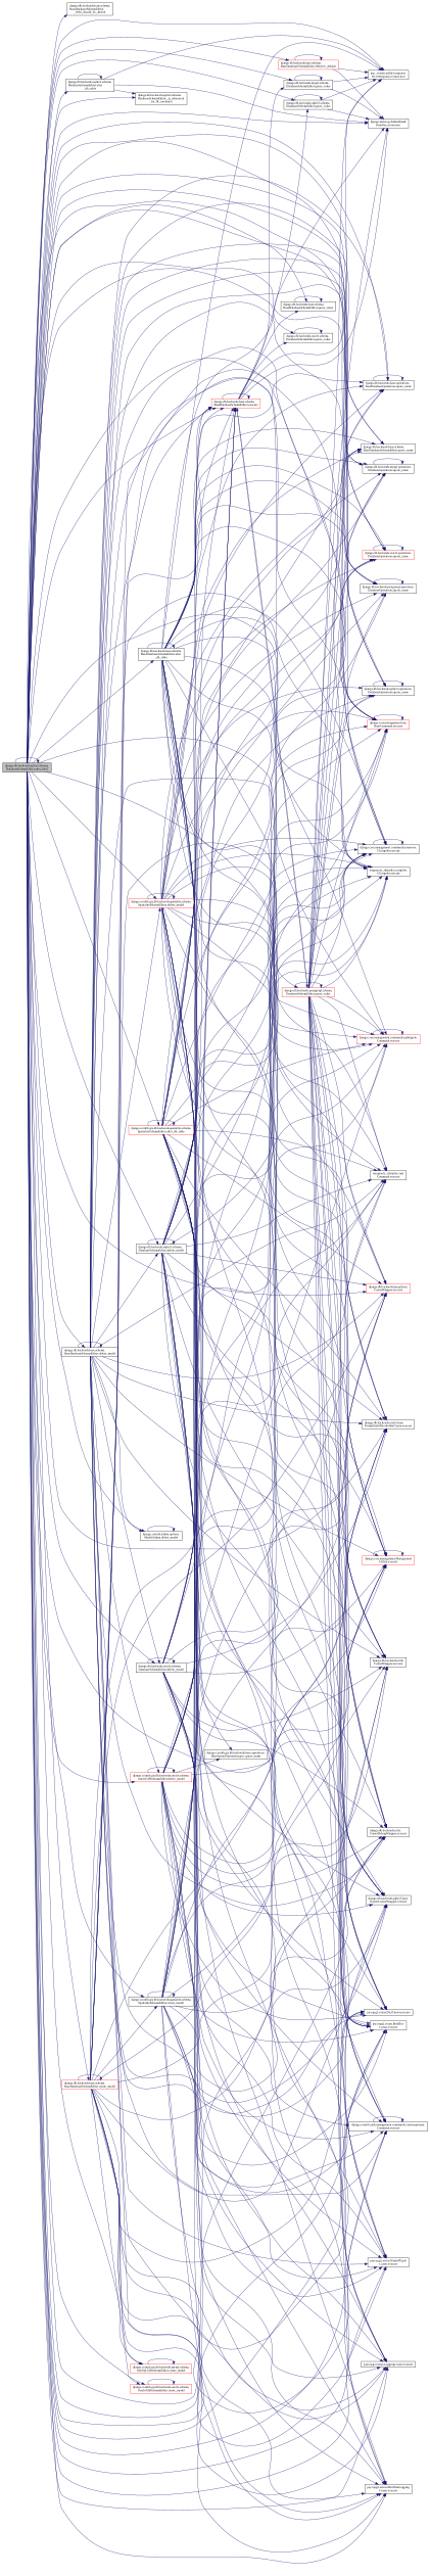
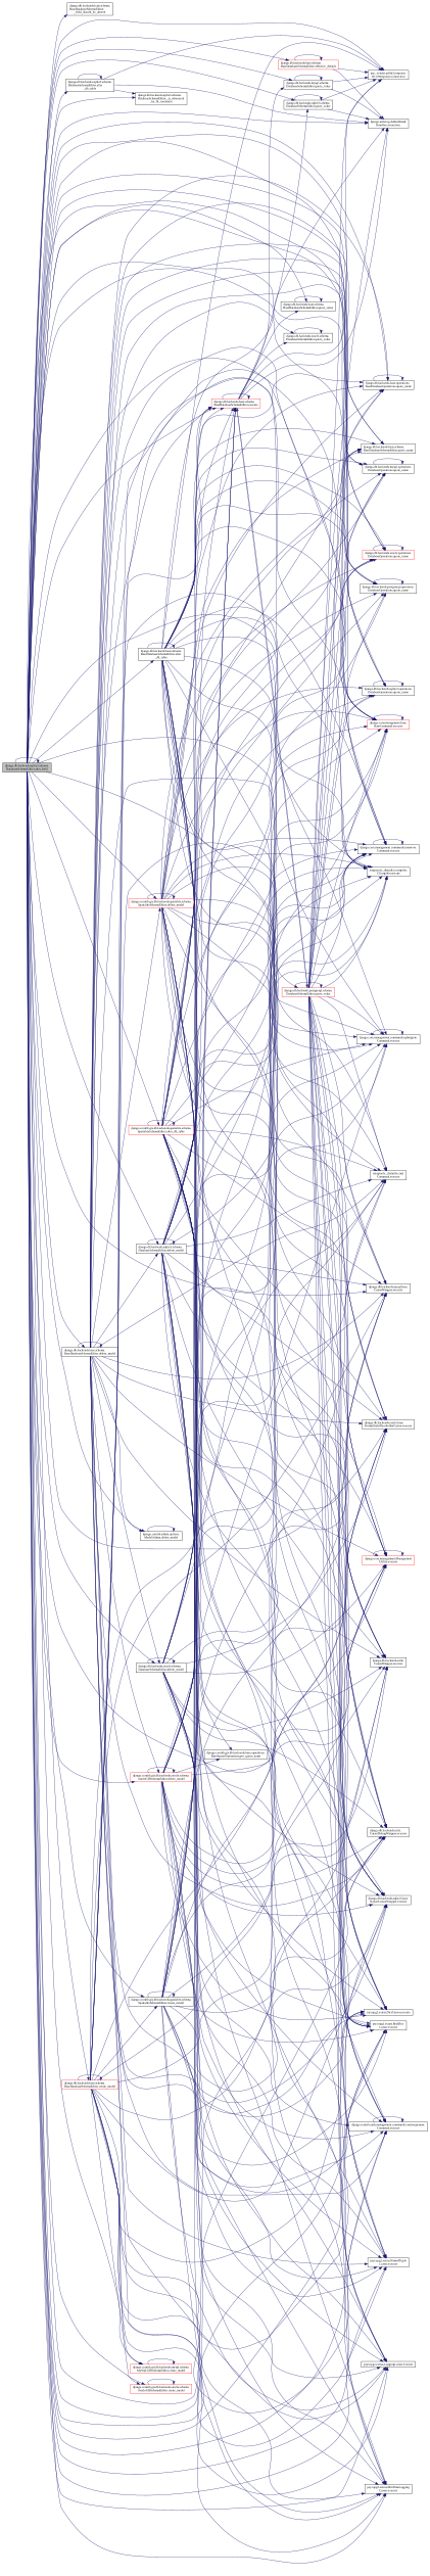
  digraph {
    fontname="Liberation Serif"
    rankdir=LR
    node [color=black fillcolor=white fontname="Liberation Serif" fontsize=10 shape=record style=filled]
    edge [color=midnightblue fontname="Liberation Serif" fontsize=10 labelfontname=Helvetica labelfontsize=10 style=solid]
    n1 [fillcolor=grey75 fontcolor=black height=0.2 label="django.db.backends.sqlite3.schema.\lDatabaseSchemaEditor.alter_field" width=0.4]
    n2 [height=0.2 label="django.db.backends.base.schema.\lBaseDatabaseSchemaEditor.\l_field_should_be_altered" width=0.4]
    n3 [height=0.2 label="django.db.backends.sqlite3.schema.\lDatabaseSchemaEditor._is_referenced\l_by_fk_constraint" width=0.4]
    n4 [height=0.2 label="django.db.backends.base.schema.\lBaseDatabaseSchemaEditor.alter\l_db_table" width=0.4]
    n5 [height=0.2 label="django.utils.log.AdminEmail\lHandler.connection" width=0.4]
    n6 [height=0.2 label="pip._vendor.urllib3.response.\lHTTPResponse.connection" width=0.4]
    n7 [color=red height=0.2 label="django.core.management.Management\lUtility.execute" width=0.4]
    n8 [height=0.2 label="django.contrib.auth.management.commands.createsuperuser.\lCommand.execute" width=0.4]
    n9 [color=red height=0.2 label="django.core.management.base.\lBaseCommand.execute" width=0.4]
-   n10 [height=0.2 label="django.core.management.commands.runserver.\lCCompiler.execute" width=0.4]
-   n11 [color=red height=0.2 label="django.core.management.commands.sqlmigrate.\lCommand.execute" width=0.4]
+   n10 [height=0.2 label="django.core.management.commands.runserver.\lCommand.execute" width=0.4]
+   n11 [height=0.2 label="django.core.management.commands.sqlmigrate.\lCommand.execute" width=0.4]
    n12 [height=0.2 label="setuptools._distutils.ccompiler.\lCCompiler.execute" width=0.4]
    n13 [height=0.2 label="setuptools._distutils.cmd.\lCommand.execute" width=0.4]
-   n14 [color=red height=0.2 label="django.db.backends.mysql.base.\lCursorWrapper.execute" width=0.4]
+   n14 [height=0.2 label="django.db.backends.mysql.base.\lCursorWrapper.execute" width=0.4]
    n15 [height=0.2 label="django.db.backends.oracle.base.\lFormatStylePlaceholderCursor.execute" width=0.4]
    n16 [height=0.2 label="django.db.backends.sqlite3.base.\lSQLiteCursorWrapper.execute" width=0.4]
    n17 [height=0.2 label="psycopg2.extras.DictCursor.execute" width=0.4]
    n18 [height=0.2 label="psycopg2.extras.RealDict\lCursor.execute" width=0.4]
    n19 [height=0.2 label="psycopg2.extras.NamedTuple\lCursor.execute" width=0.4]
    n20 [height=0.2 label="psycopg2.extras.LoggingCursor.execute" width=0.4]
    n21 [height=0.2 label="psycopg2.extras.MinTimeLogging\lCursor.execute" width=0.4]
    n22 [color=red height=0.2 label="django.db.backends.base.schema.\lBaseDatabaseSchemaEditor.execute" width=0.4]
    n23 [height=0.2 label="django.db.backends.base.schema.\lBaseDatabaseSchemaEditor.quote_value" width=0.4]
    n24 [height=0.2 label="django.db.backends.mysql.schema.\lDatabaseSchemaEditor.quote_value" width=0.4]
    n25 [height=0.2 label="django.db.backends.oracle.schema.\lDatabaseSchemaEditor.quote_value" width=0.4]
    n26 [color=red height=0.2 label="django.db.backends.postgresql.schema.\lDatabaseSchemaEditor.quote_value" width=0.4]
    n27 [height=0.2 label="django.db.backends.utils.\lCursorWrapper.execute" width=0.4]
    n28 [height=0.2 label="django.db.backends.utils.\lCursorDebugWrapper.execute" width=0.4]
    n29 [height=0.2 label="django.db.backends.base.operations.\lBaseDatabaseOperations.quote_name" width=0.4]
    n30 [height=0.2 label="django.db.backends.base.schema.\lBaseDatabaseSchemaEditor.quote_name" width=0.4]
    n31 [height=0.2 label="django.db.backends.mysql.operations.\lDatabaseOperations.quote_name" width=0.4]
    n32 [color=red height=0.2 label="django.db.backends.oracle.operations.\lDatabaseOperations.quote_name" width=0.4]
    n33 [height=0.2 label="django.db.backends.postgresql.operations.\lDatabaseOperations.quote_name" width=0.4]
    n34 [height=0.2 label="django.db.backends.sqlite3.operations.\lDatabaseOperations.quote_name" width=0.4]
    n35 [height=0.2 label="django.db.backends.sqlite3.schema.\lDatabaseSchemaEditor.quote_value" width=0.4]
    n36 [color=red height=0.2 label="django.contrib.gis.db.backends.spatialite.schema.\lSpatialiteSchemaEditor.alter_db_table" width=0.4]
    n37 [height=0.2 label="django.db.backends.sqlite3.schema.\lDatabaseSchemaEditor.alter\l_db_table" width=0.4]
    n38 [color=red height=0.2 label="django.contrib.gis.db.backends.mysql.schema.\lMySQLGISSchemaEditor.create_model" width=0.4]
    n39 [color=red height=0.2 label="django.contrib.gis.db.backends.oracle.schema.\lOracleGISSchemaEditor.create_model" width=0.4]
    n40 [height=0.2 label="django.contrib.gis.db.backends.spatialite.schema.\lSpatialiteSchemaEditor.create_model" width=0.4]
    n41 [color=red height=0.2 label="django.db.backends.base.schema.\lBaseDatabaseSchemaEditor.create_model" width=0.4]
    n42 [color=red height=0.2 label="django.contrib.gis.db.backends.oracle.schema.\lOracleGISSchemaEditor.delete_model" width=0.4]
    n43 [height=0.2 label="django.db.backends.base.schema.\lBaseDatabaseSchemaEditor.delete_model" width=0.4]
    n44 [height=0.2 label="django.db.backends.oracle.schema.\lDatabaseSchemaEditor.delete_model" width=0.4]
    n45 [color=red height=0.2 label="django.contrib.gis.db.backends.spatialite.schema.\lSpatialiteSchemaEditor.delete_model" width=0.4]
    n46 [height=0.2 label="django.db.backends.sqlite3.schema.\lDatabaseSchemaEditor.delete_model" width=0.4]
    n47 [height=0.2 label="django.contrib.admin.options.\lModelAdmin.delete_model" width=0.4]
    n48 [color=red height=0.2 label="django.db.backends.base.schema.\lBaseDatabaseSchemaEditor.effective_default" width=0.4]
    n49 [height=0.2 label="django.contrib.gis.db.backends.base.operations.\lBaseSpatialOperations.geo_quote_name" width=0.4]
    n1 -> n1
    n1 -> n2
    n1 -> n3
    n1 -> n4
    n1 -> n5
    n1 -> n6
    n1 -> n7
    n1 -> n8
    n1 -> n9
    n1 -> n10
    n1 -> n11
    n1 -> n12
    n1 -> n13
    n1 -> n14
    n1 -> n15
    n1 -> n16
    n1 -> n17
    n1 -> n18
    n1 -> n19
    n1 -> n20
    n1 -> n21
    n1 -> n22
    n1 -> n23
    n1 -> n24
    n1 -> n25
    n1 -> n26
    n1 -> n27
    n1 -> n28
    n1 -> n29
    n1 -> n30
    n1 -> n31
    n1 -> n32
    n1 -> n33
    n1 -> n34
    n1 -> n35
    n1 -> n36
    n1 -> n37
    n1 -> n38
    n1 -> n39
    n1 -> n40
    n1 -> n41
    n1 -> n42
    n1 -> n43
    n1 -> n44
    n1 -> n45
    n1 -> n46
    n1 -> n47
    n1 -> n48
    n4 -> n4
    n4 -> n5
    n4 -> n6
    n4 -> n7
    n4 -> n8
    n4 -> n9
    n4 -> n10
    n4 -> n11
    n4 -> n12
    n4 -> n13
    n4 -> n14
    n4 -> n15
    n4 -> n16
    n4 -> n17
    n4 -> n18
    n4 -> n19
    n4 -> n20
    n4 -> n21
    n4 -> n22
    n4 -> n27
    n4 -> n28
    n4 -> n29
    n4 -> n30
    n4 -> n31
    n4 -> n32
    n4 -> n33
    n4 -> n34
    n7 -> n7
    n8 -> n8
    n9 -> n9
    n10 -> n10
    n11 -> n11
    n22 -> n5
    n22 -> n6
    n22 -> n22
    n22 -> n23
    n22 -> n24
    n22 -> n25
    n22 -> n26
    n22 -> n35
    n23 -> n23
    n24 -> n5
    n24 -> n6
    n24 -> n24
    n25 -> n25
    n26 -> n5
    n26 -> n6
    n26 -> n7
    n26 -> n8
    n26 -> n9
    n26 -> n10
    n26 -> n11
    n26 -> n12
    n26 -> n13
    n26 -> n14
    n26 -> n15
    n26 -> n16
    n26 -> n17
    n26 -> n18
    n26 -> n19
    n26 -> n20
    n26 -> n21
    n26 -> n22
    n26 -> n26
    n26 -> n27
    n26 -> n28
    n26 -> n29
    n26 -> n30
    n26 -> n31
    n26 -> n32
    n26 -> n33
    n26 -> n34
    n29 -> n29
    n31 -> n31
    n32 -> n32
    n33 -> n33
    n34 -> n34
    n35 -> n5
    n35 -> n6
    n35 -> n35
    n36 -> n7
    n36 -> n8
    n36 -> n9
    n36 -> n10
    n36 -> n11
    n36 -> n12
    n36 -> n13
    n36 -> n14
    n36 -> n15
    n36 -> n16
    n36 -> n17
    n36 -> n18
    n36 -> n19
    n36 -> n20
    n36 -> n21
    n36 -> n22
    n36 -> n27
    n36 -> n28
    n36 -> n29
    n36 -> n30
    n36 -> n31
    n36 -> n32
    n36 -> n33
    n36 -> n34
    n36 -> n36
    n36 -> n49
    n37 -> n3
    n37 -> n5
    n37 -> n6
    n37 -> n37
    n38 -> n38
    n39 -> n39
    n40 -> n7
    n40 -> n8
    n40 -> n9
    n40 -> n10
    n40 -> n11
    n40 -> n12
    n40 -> n13
    n40 -> n14
    n40 -> n15
    n40 -> n16
    n40 -> n17
    n40 -> n18
    n40 -> n19
    n40 -> n20
    n40 -> n21
    n40 -> n22
    n40 -> n27
    n40 -> n28
    n40 -> n40
    n41 -> n7
    n41 -> n8
    n41 -> n9
    n41 -> n10
    n41 -> n11
    n41 -> n12
    n41 -> n13
    n41 -> n14
    n41 -> n15
    n41 -> n16
    n41 -> n17
    n41 -> n18
    n41 -> n19
    n41 -> n20
    n41 -> n21
    n41 -> n22
    n41 -> n27
    n41 -> n28
    n41 -> n38
    n41 -> n39
    n41 -> n40
    n41 -> n41
    n42 -> n7
    n42 -> n8
    n42 -> n9
    n42 -> n10
    n42 -> n11
    n42 -> n12
    n42 -> n13
    n42 -> n14
    n42 -> n15
    n42 -> n16
    n42 -> n17
    n42 -> n18
    n42 -> n19
    n42 -> n20
    n42 -> n21
    n42 -> n22
    n42 -> n27
    n42 -> n28
    n42 -> n42
    n42 -> n49
    n43 -> n7
    n43 -> n8
    n43 -> n9
    n43 -> n10
    n43 -> n11
    n43 -> n12
    n43 -> n13
    n43 -> n14
    n43 -> n15
    n43 -> n16
    n43 -> n17
    n43 -> n18
    n43 -> n19
    n43 -> n20
    n43 -> n21
    n43 -> n22
    n43 -> n27
    n43 -> n28
    n43 -> n29
    n43 -> n30
    n43 -> n31
    n43 -> n32
    n43 -> n33
    n43 -> n34
    n43 -> n42
    n43 -> n43
    n43 -> n44
    n43 -> n45
    n43 -> n46
    n43 -> n47
    n44 -> n7
    n44 -> n8
    n44 -> n9
    n44 -> n10
    n44 -> n11
    n44 -> n12
    n44 -> n13
    n44 -> n14
    n44 -> n15
    n44 -> n16
    n44 -> n17
    n44 -> n18
    n44 -> n19
    n44 -> n20
    n44 -> n21
    n44 -> n22
    n44 -> n27
    n44 -> n28
    n44 -> n44
    n45 -> n7
    n45 -> n8
    n45 -> n9
    n45 -> n10
    n45 -> n11
    n45 -> n12
    n45 -> n13
    n45 -> n14
    n45 -> n15
    n45 -> n16
    n45 -> n17
    n45 -> n18
    n45 -> n19
    n45 -> n20
    n45 -> n21
    n45 -> n22
    n45 -> n27
    n45 -> n28
    n45 -> n29
    n45 -> n30
    n45 -> n31
    n45 -> n32
    n45 -> n33
    n45 -> n34
    n45 -> n45
    n46 -> n7
    n46 -> n8
    n46 -> n9
    n46 -> n10
    n46 -> n11
    n46 -> n12
    n46 -> n13
    n46 -> n14
    n46 -> n15
    n46 -> n16
    n46 -> n17
    n46 -> n18
    n46 -> n19
    n46 -> n20
    n46 -> n21
    n46 -> n22
    n46 -> n27
    n46 -> n28
    n46 -> n29
    n46 -> n30
    n46 -> n31
    n46 -> n32
    n46 -> n33
    n46 -> n34
    n46 -> n46
    n47 -> n47
    n48 -> n5
    n48 -> n6
    n48 -> n48
  }
